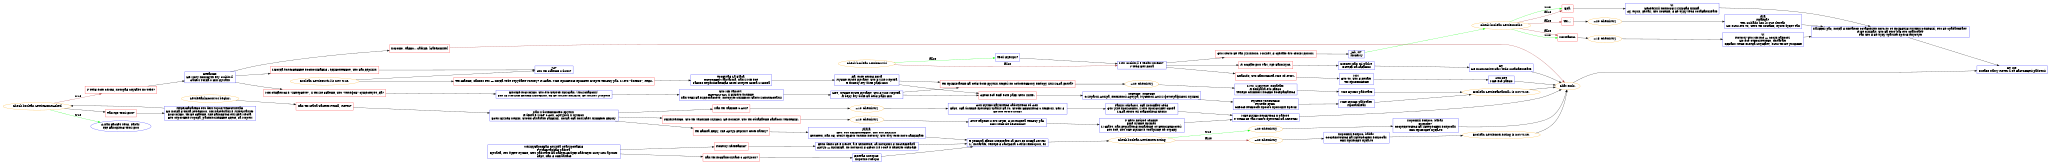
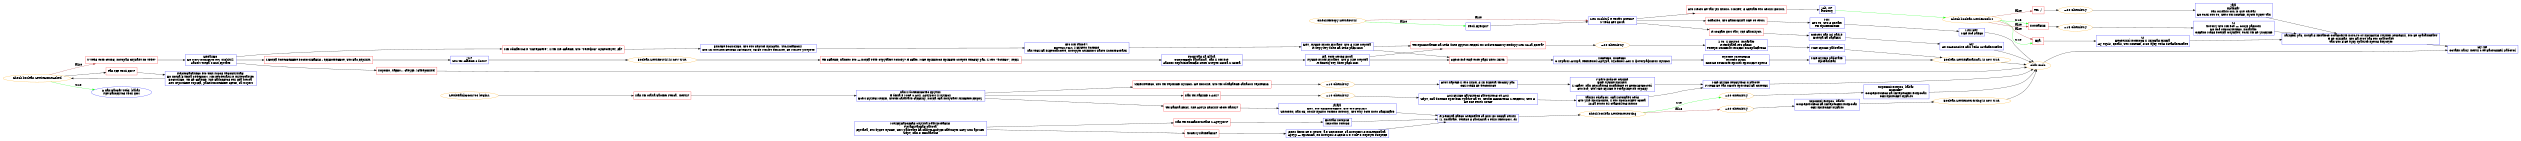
  digraph {
    rankdir=LR
    node [color=blue shape=box]
    "LettieRank3Convo4 begins." [color=orange shape=""]
    n2 [color=red label="Как ты стала частью Гекса, Лэтти?"]
    n3 [color=red label="Так где твой дом?"]
    n4 [label="Первоначально это был город Теночтитлан \nНо когда я была ребенком, мы переехали в Либертатию \nВозможно, ты не знаешь, где находятся эти два места \nЭто огромные города, расположенные здесь, за морем"]
    n5 [label="Как и большинство других \nЯ была в МСР с Аои, Артуром и Куинси \nВсем нужен медик, чтобы залатать задницу, когда она получает лишнюю дырку "]
    n6 [color=orange label="Check boolean LettieHomeAsked" shape=""]
    n7 [color=red label="Как ты ладишь с Аои?"]
    n8 [color=red label="Удивительно, что ты терпишь Куинси. Не похоже, что ты обладаешь запасом терпения."]
    n9 [color=red label="Ты нашла дыру, где Артур держит свою палку?"]
    n10 [label="А как насчёт тебя, babas \nГде находится твой дом" shape=ellipse]
    n11 [color=red label="У тебя есть семья, которая скучает по тебе?"]
    n12 [color=orange label="+10 Chemistry" shape=""]
    n13 [color=orange label="+10 Chemistry" shape=""]
    n14 [label="Jajaja \nНет, это единственное, что его держит \nЧеловек, как он, стоит прямо только потому, что ему есть кого защищать"]
    n15 [label="Неважно \nНе могу покинуть эту cuchitril \nЗачем тогда о них думать"]
    n16 [label="Аои нужно научиться заботиться об Аои \nЧёрт, она больше времени тратит на то, чтобы нянчиться с людьми, чем я \nНе все этого хотят"]
    n17 [label="Этот парень и его игры, я их видела тысячу раз \nОни меня не беспокоят"]
    n18 [label="Я решила давно следовать за ним до конца земли \nИ, полагаю, теперь я застряла с этим выбором, эх"]
    n19 [label="Международная служба реагирования \nГуманитарная работа \nДумала, это будет лучше, чем работать на какую-нибудь наёмную силу или армию \nЧёрт, как я ошибалась"]
    n20 [color=red label="Как ты познакомилась с Артуром?"]
    n21 [color=red label="Почему Хёльвания?"]
-   n22 [color=orange label="Check boolean LettieDuviri" shape=""]
+   n22 [color=orange label="Check выбору LettieDuviri" shape=""]
    n23 [label="Твой Дувири?"]
    n24 [label="Или cuchitril в твоём имени? \nУ тебя нет дома"]
    n25 [color=red label="Иногда болезненные воспоминания - единственное, что нас держит."]
    n26 [color=red label="Мы общаемся в *интернете*, и ты же знаешь, что *телефон* существует, да?"]
    n27 [color=red label="Хорошо, ладно... забудь. [Завершить]"]
    n28 [label="Таким образом, она истощает себя \nЭто уже произошло, и это произойдет снова \nИз-за этого ей становится плохо"]
    n29 [label="У него доброе сердце \nЕщё лучше прицел \nИ знает, как держаться подальше от неприятностей \nЭто всё, что мне нужно в товарище по отряду"]
    n30 [color=orange label="Check boolean LettieInteresting" shape=""]
    n31 [label="Долгая история \nКоротко говоря"]
    n32 [label="Дело было не в месте, а в человеке, за которым я последовала \nАртур — причина, по которой я здесь и в МСР в первую очередь"]
    n33 [color=red label="Это место не так уж плохо. Может, я сделаю его своим домом."]
    n34 [color=red label="Спасибо, что напомнила мне об этом."]
    n35 [color=red label="Я создаю дом там, где нахожусь."]
    n36 [label="¿Sí? \nЧто ты знаешь о боли?"]
    n37 [label="Вполне возможно, что это чертов призрак. (По-испански) \nЗов из могилы нельзя изменить, он не может выжить, не может умереть"]
    "Chat ends." [color=orange shape=""]
    n39 [label="Мне нужно вернуться к работе \nУ меня не так много времени на сплетни"]
    n40 [color=orange label="+20 Chemistry" shape=""]
    n41 [color=orange label="+20 Chemistry" shape=""]
    n42 [label="¿Ah, sí? \nПочему"]
    n43 [label="Мм \nЭто то, что я делаю \nТы привыкнешь"]
    n44 [label="Совсем как mi padre \nВсегда на задании"]
    n45 [color=orange label="Boolean LettieDuviri is now true." shape=""]
    n46 [label="Что мы такое?! \nFANTASMAS и ничего больше \nКак тени на видеокассете, которую слишком часто использовали"]
    n47 [label="Ну же \nОставь маму Лэтти с её настоящей работой"]
    n48 [label="Хороший вопрос, babas \nВидишь? \nСосредоточься на интересных вопросах \nОни приводят куда-то"]
    n49 [label="Хороший вопрос, babas \nСосредоточься на интересных вопросах \nОни приводят куда-то"]
    n50 [color=orange label="Check boolean LettieNoFlirt" shape=""]
    n51 [label="Или нет \nМне всё равно"]
    n52 [label="Ну \nНе позволяйте нам тебя останавливать"]
    n53 [color=red label="Ты знаешь, каково это — когда тебе отрубают голову? Я знаю. Мне пришлось принять смерть тысячу раз. И это *больно*, леди."]
    n54 [label="Нет, лучше пусть думают, что я уже мертва \nЯ беру эту боль на себя ради них"]
    n55 [color=orange label="Boolean LettieInteresting is now true." shape=""]
    n56 [color=red label="Компания."]
    n57 [color=red label="Еда."]
    n58 [color=red label="Ты. ;)"]
    n59 [label="Тронутая La Flaca \nОчередным fantasma, как и мы все \nЗаново переживающая свою смерть снова и снова"]
    n60 [color=red label="Ты принимаешь на себя боль других людей по собственному выбору или из-за долга?"]
    n61 [color=red label="Здесь всё ещё есть ради чего жить."]
    n62 [color=orange label="+15 Chemistry" shape=""]
    n63 [label="Sí \nНесвежий попкорн и жирная пицца \nAy, equis, делай, что хочешь, я не буду тебя останавливать"]
    n64 [color=orange label="+20 Chemistry" shape=""]
    n65 [label="Да, есть семья дома\nЛучше пусть думают, что я уже мертва\nЯ понесу эту боль ради них"]
    n66 [color=orange label="+20 Chemistry" shape=""]
    n67 [label="Конечно, конечно \nС играми Амира, выпивкой Артура, музыкой Аои и фотографиями Куинси"]
    n68 [label="Sí \nПотому что мы все — сосуд радости \nНо всё относительно, полагаю \nОднако меня всегда смущает, если ты не уходишь"]
    n69 [label="Каждый раз, когда я пытаюсь остановить кого-то от принятия глупых решений, это не срабатывает \nЯ не ожидал, что на этот раз это сработает\nТак что я не буду тратить время впустую"]
    n70 [label="Jaja \nПравда? \nTen cuidado con lo que deseas \nНо если это то, чего ты хочешь, пусть будет так"]
    n71 [label="И то, и другое, полагаю \nЯ выбрала это давно \nТеперь слишком поздно возвращаться"]
    n72 [label="Пустые увлечения \nПустые души \nСквозь вечность просто проходит время"]
    n73 [label="Мне нужно работать"]
    n74 [label="Мне нужно работать \nПроваливай"]
    n75 [color=orange label="Boolean LettieFantasma1 is now true." shape=""]
    "LettieRank3Convo4 begins." -> n2
    n2 -> n5
    n3 -> n4
    n4 -> n6
    n5 -> n7
    n5 -> n8
    n5 -> n9
    n6 -> n3
    n6 -> n10 [color=green label=true]
-   n6 -> n11 [color=brown label=true]
+   n6 -> n11 [color=brown label=false]
    n7 -> n12
    n8 -> n13
    n9 -> n14
    n11 -> n15
    n12 -> n16
    n13 -> n17
    n14 -> n18
    n15 -> n25
    n15 -> n26
    n15 -> n27
    n16 -> n28
    n17 -> n29
    n18 -> n30
    n19 -> n20
    n19 -> n21
    n20 -> n31
    n21 -> n32
    n22 -> n23 [color=green label=false]
    n22 -> n24 [color=brown label=false]
    n23 -> n24
    n24 -> n33
    n24 -> n34
    n24 -> n35
    n25 -> n36
    n26 -> n37
-   n27 -> "Chat ends." [color=brown]
+   n27 -> "Chat ends."
    n28 -> n39
    n29 -> n39
    n30 -> n40 [color=green label=true]
    n30 -> n41 [color=brown label=false]
    n31 -> n18
    n32 -> n18
    n33 -> n42
    n34 -> n43
    n35 -> n44
-   n45 -> n36
+   n36 -> n45
    n37 -> n46
    "Chat ends." -> n47
    n39 -> "Chat ends."
    n40 -> n48
    n41 -> n49
    n42 -> n50 [color=green]
    n43 -> n51
    n44 -> n52
    n45 -> n53
    n46 -> n54
    n48 -> "Chat ends."
    n49 -> n55
    n50 -> n56 [color=green label=true]
    n50 -> n56 [color=brown label=false]
    n50 -> n57 [color=green label=true]
    n50 -> n57 [color=brown label=false]
    n50 -> n58 [color=brown label=false]
    n51 -> "Chat ends."
    n52 -> "Chat ends."
    n53 -> n59
    n54 -> n60
    n54 -> n61
    n55 -> "Chat ends."
    n56 -> n62
    n57 -> n63
    n58 -> n64
    n59 -> n65
    n60 -> n66
    n61 -> n67
    n62 -> n68
    n63 -> n69
    n64 -> n70
    n65 -> n60
    n65 -> n61
    n66 -> n71
    n67 -> n72
    n68 -> n69
    n69 -> n47
    n70 -> n69
    n71 -> n73
    n72 -> n74
    n73 -> n75
    n74 -> n75
    n75 -> "Chat ends."
  }
